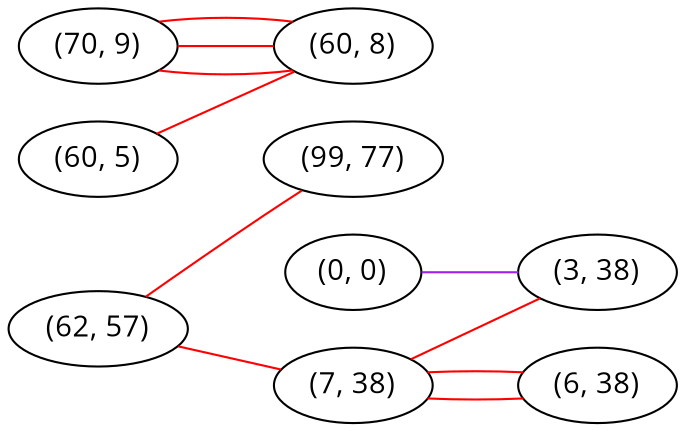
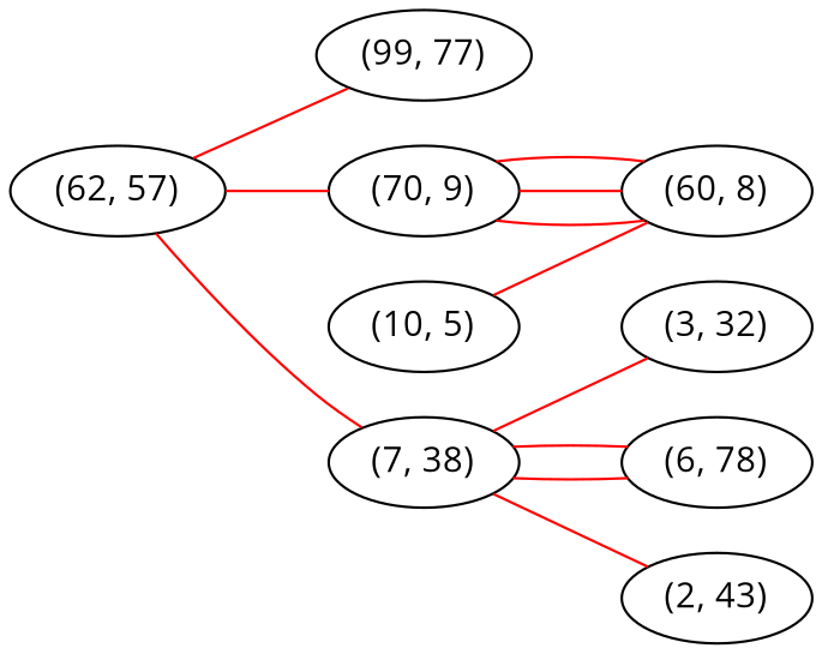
  graph {
    fontname="Open Sans"
    rankdir=LR
    node [fontname="Open Sans"]
    edge [color=red fontname="Open Sans" weight=1]
    n1 [label="(62, 57)"]
    "(99, 77)"
    n3 [label="(70, 9)"]
    "(7, 38)"
    "(60, 8)"
-   "(3, 38)"
-   "(6, 38)"
-   "(60, 5)"
-   "(0, 0)"
+   "(3, 38)" [label="(3, 32)"]
+   "(6, 38)" [label="(6, 78)"]
+   "(2, 43)"
+   "(60, 5)" [label="(10, 5)"]
    n1 -- "(99, 77)"
+   n1 -- n3
    n1 -- "(7, 38)"
    n3 -- "(60, 8)"
    n3 -- "(60, 8)"
    n3 -- "(60, 8)"
    "(7, 38)" -- "(3, 38)"
    "(7, 38)" -- "(6, 38)"
    "(7, 38)" -- "(6, 38)"
+   "(7, 38)" -- "(2, 43)"
    "(60, 5)" -- "(60, 8)"
-   "(0, 0)" -- "(3, 38)" [color=purple weight=4]
  }
